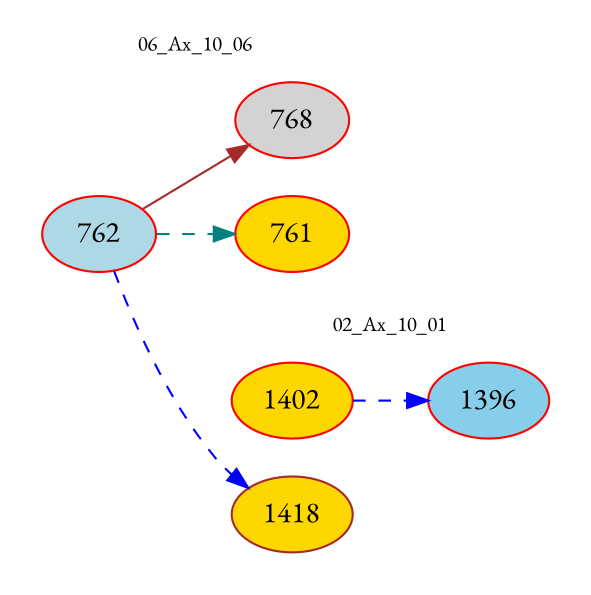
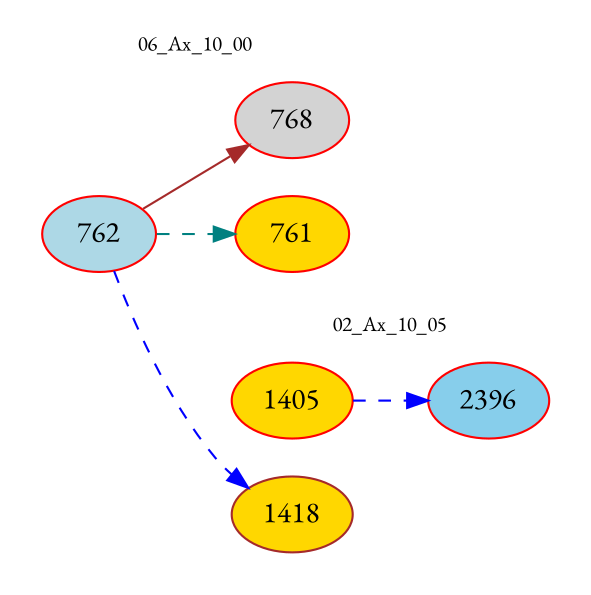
  digraph {
    fontname="EB Garamond"
    rankdir=LR
    node [color=red fillcolor=gold fontname="EB Garamond" style=filled]
    edge [color=blue fontname="EB Garamond" style=dashed]
-   n1 [label=1402]
-   n2 [fillcolor=skyblue label=1396]
+   n1 [label=1405]
+   n2 [fillcolor=skyblue label=2396]
    n3 [color=brown label=1418]
    n4 [fillcolor=lightblue label=762]
    n5 [label=761]
    n6 [fillcolor=lightgrey label=768]
    subgraph cluster_1 {
      color=white
      fontsize=10
-     label="02_Ax_10_01"
+     label="02_Ax_10_05"
      n1
      n2
      n3
    }
    subgraph cluster_2 {
      color=white
      fontsize=10
-     label="06_Ax_10_06"
+     label="06_Ax_10_00"
      n4
      n5
      n6
    }
    n1 -> n2
    n4 -> n3
    n4 -> n5 [color=teal]
    n4 -> n6 [color=brown style=solid]
  }
